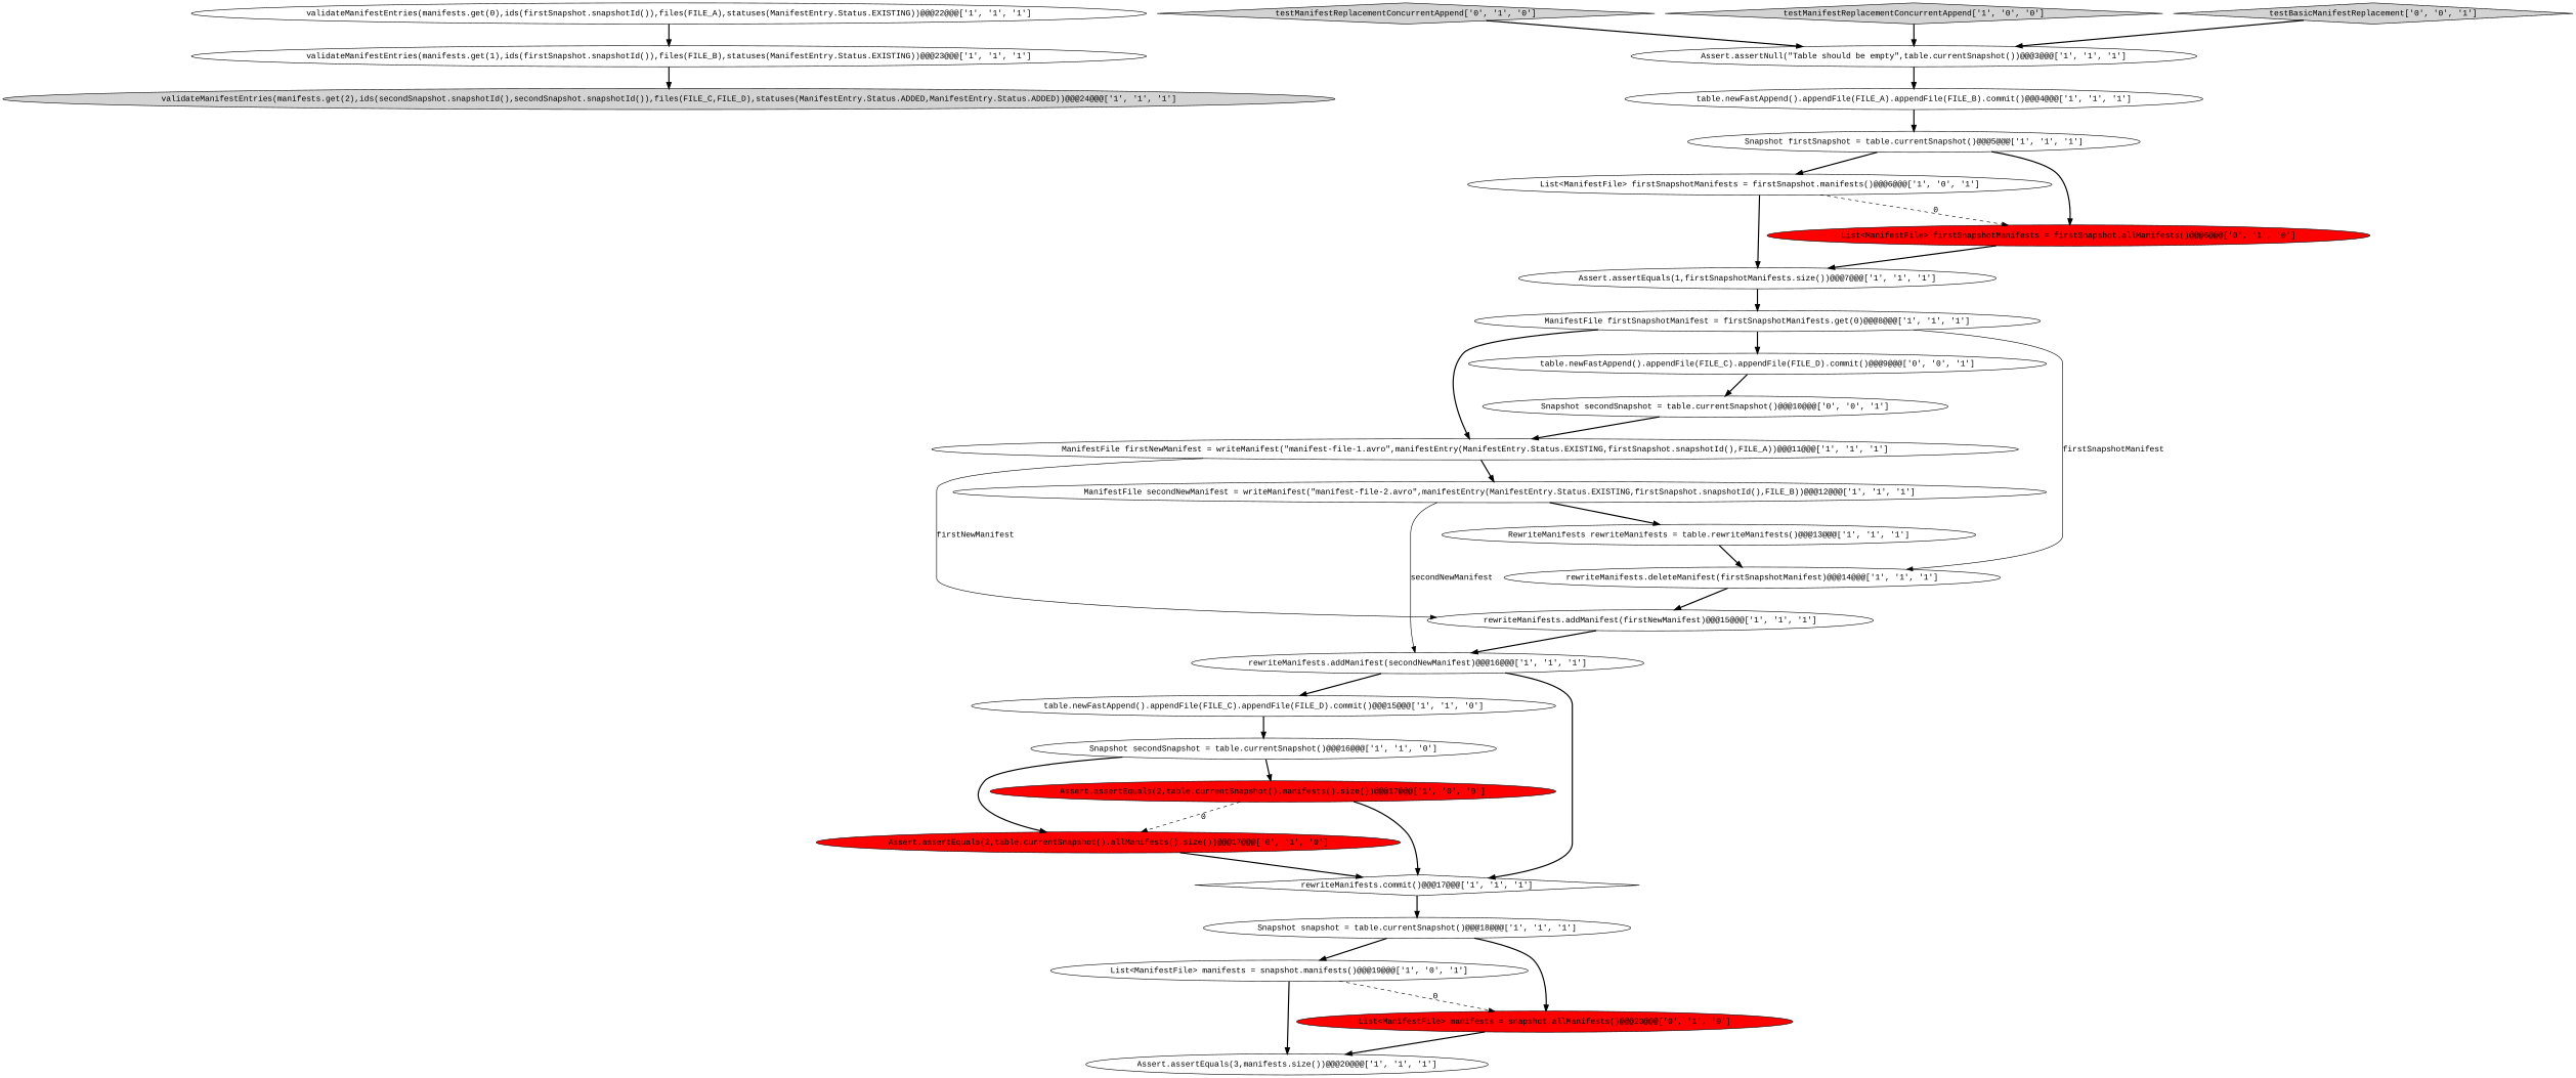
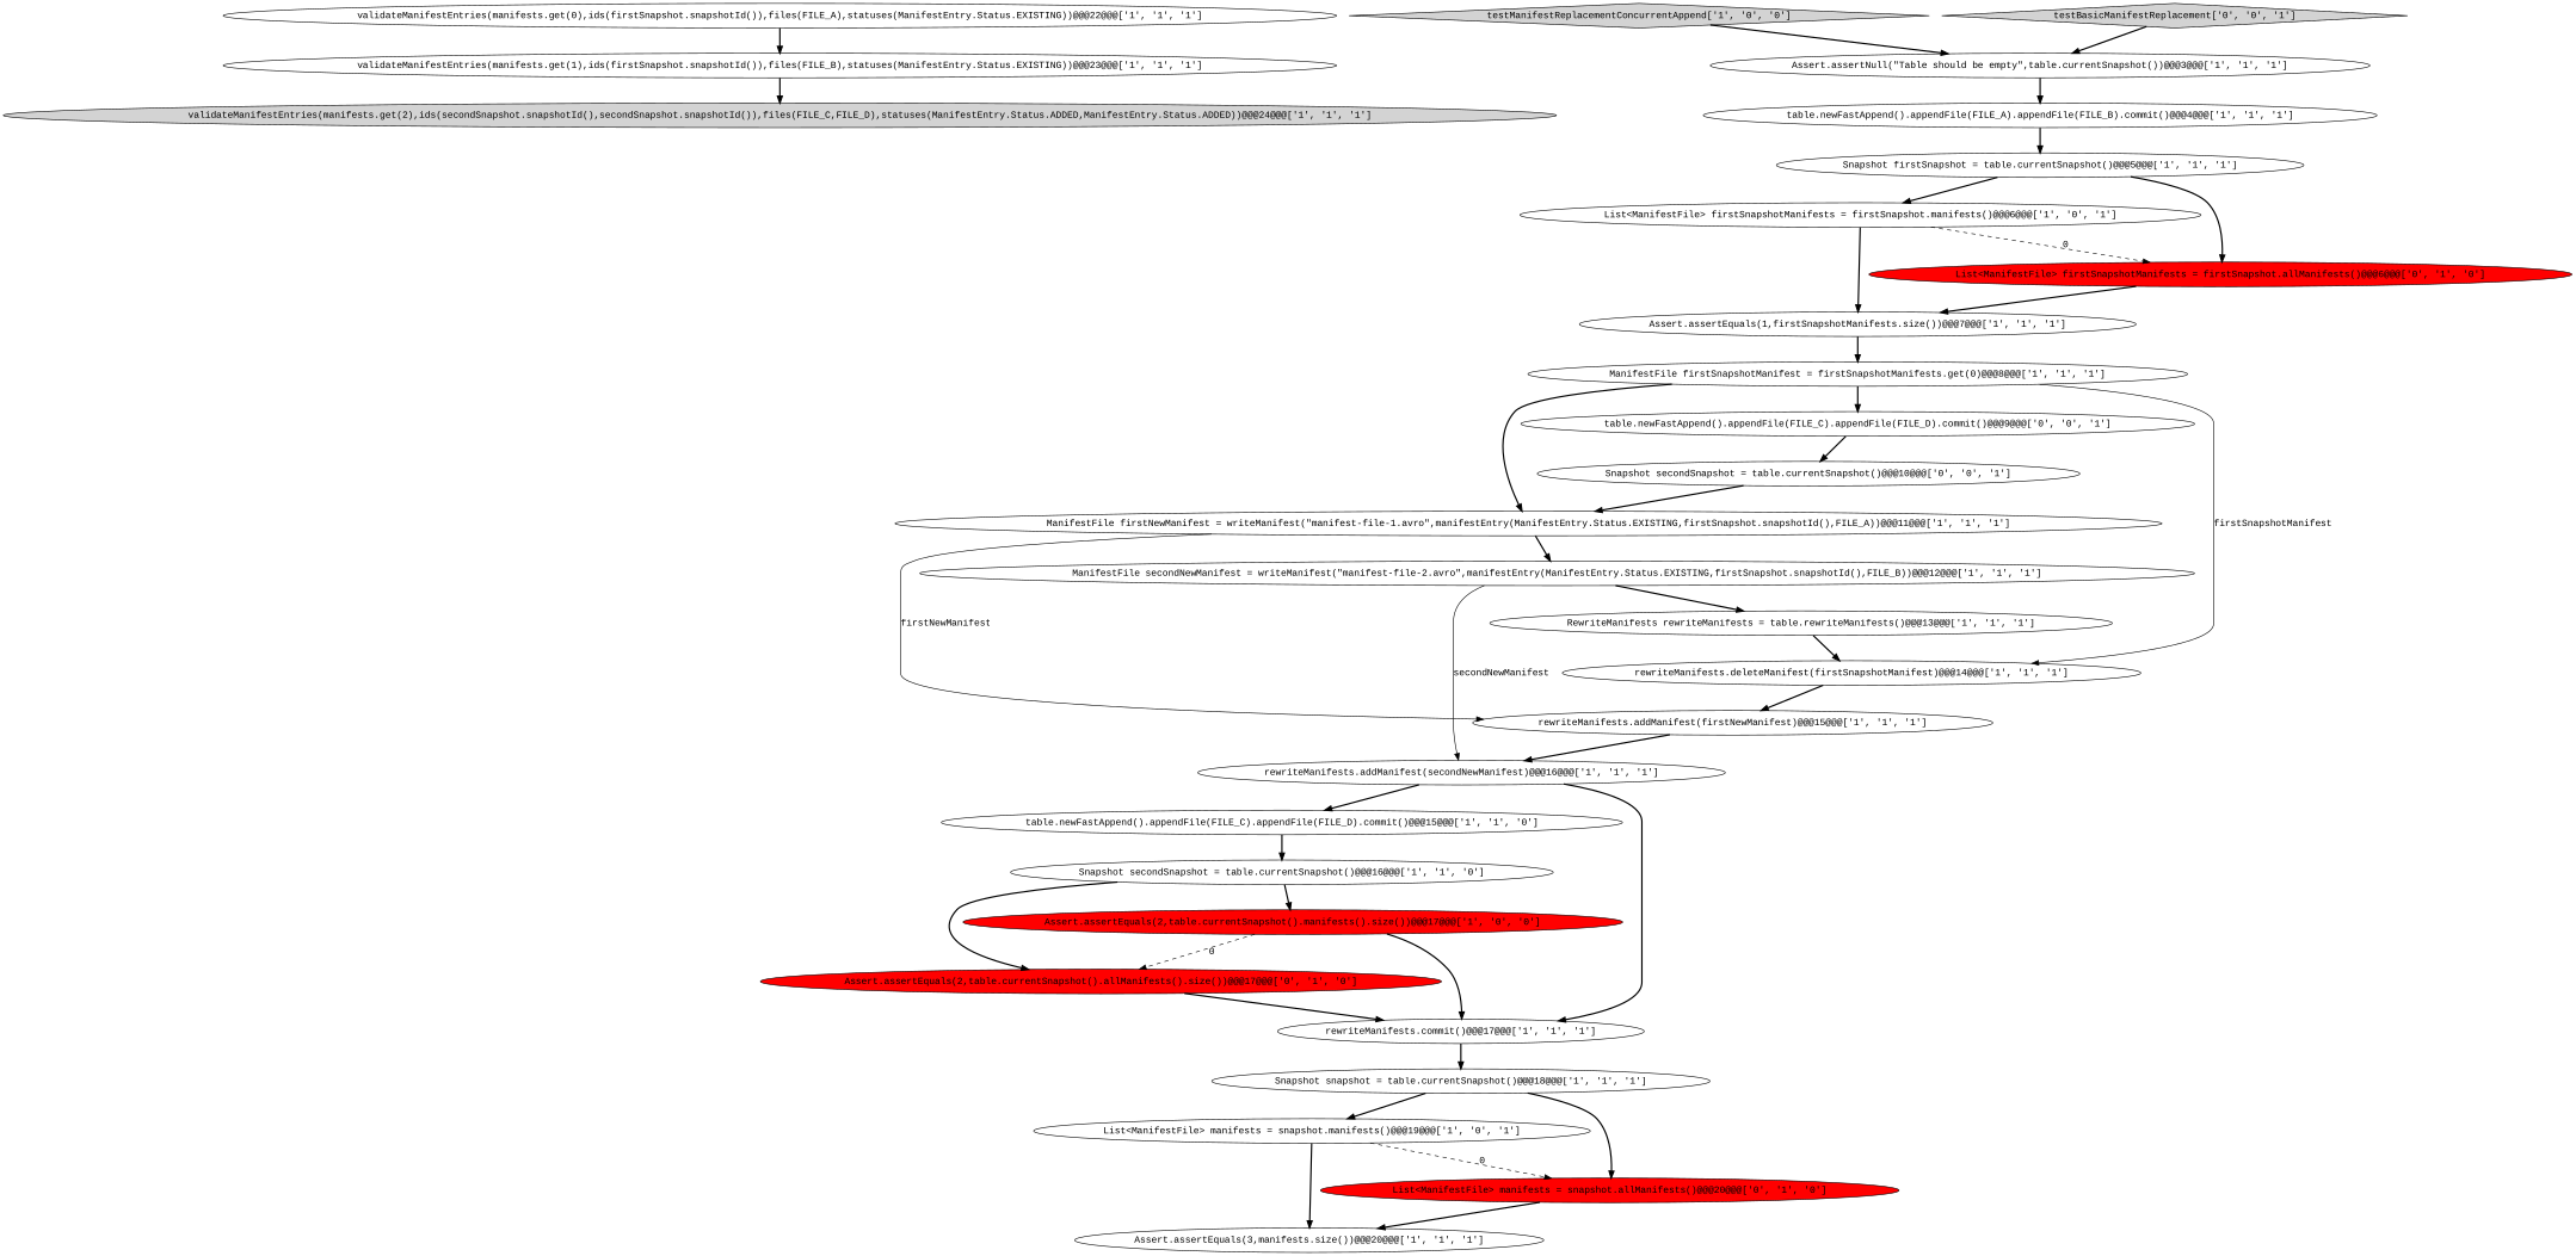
  digraph {
    fontname="Liberation Mono"
    node [fillcolor=white fontname="Liberation Mono" shape=ellipse style=filled]
    edge [fontname="Liberation Mono" style=bold]
    n1 [label="validateManifestEntries(manifests.get(0),ids(firstSnapshot.snapshotId()),files(FILE_A),statuses(ManifestEntry.Status.EXISTING))@@@22@@@['1', '1', '1']"]
    n2 [label="validateManifestEntries(manifests.get(1),ids(firstSnapshot.snapshotId()),files(FILE_B),statuses(ManifestEntry.Status.EXISTING))@@@23@@@['1', '1', '1']"]
    n3 [label="table.newFastAppend().appendFile(FILE_A).appendFile(FILE_B).commit()@@@4@@@['1', '1', '1']"]
    n4 [label="Snapshot firstSnapshot = table.currentSnapshot()@@@5@@@['1', '1', '1']"]
    n5 [label="List<ManifestFile> firstSnapshotManifests = firstSnapshot.manifests()@@@6@@@['1', '0', '1']"]
    n6 [fillcolor=red label="List<ManifestFile> firstSnapshotManifests = firstSnapshot.allManifests()@@@6@@@['0', '1', '0']"]
    n7 [fillcolor=red label="Assert.assertEquals(2,table.currentSnapshot().manifests().size())@@@17@@@['1', '0', '0']"]
-   n8 [label="rewriteManifests.commit()@@@17@@@['1', '1', '1']" shape=diamond]
+   n8 [label="rewriteManifests.commit()@@@17@@@['1', '1', '1']"]
    n9 [fillcolor=red label="Assert.assertEquals(2,table.currentSnapshot().allManifests().size())@@@17@@@['0', '1', '0']"]
    n10 [label="Snapshot snapshot = table.currentSnapshot()@@@18@@@['1', '1', '1']"]
    n11 [label="table.newFastAppend().appendFile(FILE_C).appendFile(FILE_D).commit()@@@9@@@['0', '0', '1']"]
    n12 [label="Snapshot secondSnapshot = table.currentSnapshot()@@@10@@@['0', '0', '1']"]
    n13 [label="ManifestFile firstNewManifest = writeManifest(\"manifest-file-1.avro\",manifestEntry(ManifestEntry.Status.EXISTING,firstSnapshot.snapshotId(),FILE_A))@@@11@@@['1', '1', '1']"]
    n14 [fillcolor=lightgray label="validateManifestEntries(manifests.get(2),ids(secondSnapshot.snapshotId(),secondSnapshot.snapshotId()),files(FILE_C,FILE_D),statuses(ManifestEntry.Status.ADDED,ManifestEntry.Status.ADDED))@@@24@@@['1', '1', '1']"]
    n15 [label="Assert.assertEquals(1,firstSnapshotManifests.size())@@@7@@@['1', '1', '1']"]
    n16 [label="ManifestFile firstSnapshotManifest = firstSnapshotManifests.get(0)@@@8@@@['1', '1', '1']"]
    n17 [label="Assert.assertEquals(3,manifests.size())@@@20@@@['1', '1', '1']"]
    n18 [label="rewriteManifests.addManifest(firstNewManifest)@@@15@@@['1', '1', '1']"]
    n19 [label="rewriteManifests.addManifest(secondNewManifest)@@@16@@@['1', '1', '1']"]
    n20 [label="table.newFastAppend().appendFile(FILE_C).appendFile(FILE_D).commit()@@@15@@@['1', '1', '0']"]
    n21 [label="List<ManifestFile> manifests = snapshot.manifests()@@@19@@@['1', '0', '1']"]
    n22 [fillcolor=red label="List<ManifestFile> manifests = snapshot.allManifests()@@@20@@@['0', '1', '0']"]
    n23 [label="ManifestFile secondNewManifest = writeManifest(\"manifest-file-2.avro\",manifestEntry(ManifestEntry.Status.EXISTING,firstSnapshot.snapshotId(),FILE_B))@@@12@@@['1', '1', '1']"]
    n24 [label="RewriteManifests rewriteManifests = table.rewriteManifests()@@@13@@@['1', '1', '1']"]
    n25 [label="rewriteManifests.deleteManifest(firstSnapshotManifest)@@@14@@@['1', '1', '1']"]
-   n26 [fillcolor=lightgray label="testManifestReplacementConcurrentAppend['0', '1', '0']" shape=diamond]
    n27 [label="Assert.assertNull(\"Table should be empty\",table.currentSnapshot())@@@3@@@['1', '1', '1']"]
    n28 [label="Snapshot secondSnapshot = table.currentSnapshot()@@@16@@@['1', '1', '0']"]
    n29 [fillcolor=lightgray label="testManifestReplacementConcurrentAppend['1', '0', '0']" shape=diamond]
    n30 [fillcolor=lightgray label="testBasicManifestReplacement['0', '0', '1']" shape=diamond]
    n1 -> n2
    n2 -> n14
    n3 -> n4
    n4 -> n5
    n4 -> n6
    n5 -> n6 [label=0 style=dashed]
    n5 -> n15
    n6 -> n15
    n7 -> n8
    n7 -> n9 [label=0 style=dashed]
    n8 -> n10
    n9 -> n8
    n10 -> n21
    n10 -> n22
    n11 -> n12
    n12 -> n13
    n13 -> n18 [label=firstNewManifest style=solid]
    n13 -> n23
    n15 -> n16
    n16 -> n11
    n16 -> n13
    n16 -> n25 [label=firstSnapshotManifest style=solid]
    n18 -> n19
    n19 -> n8
    n19 -> n20
    n20 -> n28
    n21 -> n17
    n21 -> n22 [label=0 style=dashed]
    n22 -> n17
    n23 -> n19 [label=secondNewManifest style=solid]
    n23 -> n24
    n24 -> n25
    n25 -> n18
-   n26 -> n27
    n27 -> n3
    n28 -> n7
    n28 -> n9
    n29 -> n27
    n30 -> n27
  }
